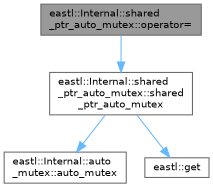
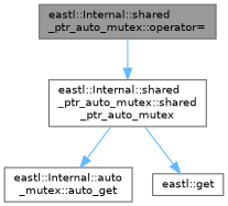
  digraph {
    rankdir=TB
    node [color=grey40 fillcolor=white fontname=Helvetica fontsize=10 shape=box style=filled]
    edge [color=steelblue1 fontname=Helvetica fontsize=10 labelfontname=Helvetica labelfontsize=10 style=solid]
    n1 [color=gray40 fillcolor=grey60 fontcolor=black height=0.2 label="eastl::Internal::shared\l_ptr_auto_mutex::operator=" width=0.4]
    n2 [height=0.2 label="eastl::Internal::shared\l_ptr_auto_mutex::shared\l_ptr_auto_mutex" width=0.4]
-   n3 [height=0.2 label="eastl::Internal::auto\l_mutex::auto_mutex" width=0.4]
+   n3 [height=0.2 label="eastl::Internal::auto\l_mutex::auto_get" width=0.4]
    n4 [height=0.2 label="eastl::get" width=0.4]
    n1 -> n2
    n2 -> n3
    n2 -> n4
  }
